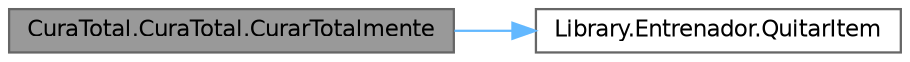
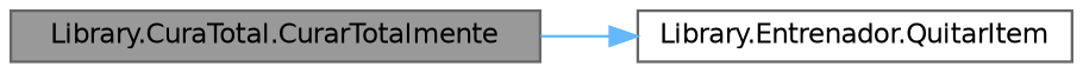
  digraph {
    rankdir=LR
    node [fontname=Helvetica fontsize=10 shape=box style=filled]
-   n1 [color=gray40 fillcolor=grey60 fontcolor=black height=0.2 label="CuraTotal.CuraTotal.CurarTotalmente" width=0.4]
+   n1 [color=gray40 fillcolor=grey60 fontcolor=black height=0.2 label="Library.CuraTotal.CurarTotalmente" width=0.4]
    n2 [color=grey40 fillcolor=white height=0.2 label="Library.Entrenador.QuitarItem" width=0.4]
    n1 -> n2 [color=steelblue1 fontname=Helvetica fontsize=10 labelfontname=Helvetica labelfontsize=10 style=solid]
  }
